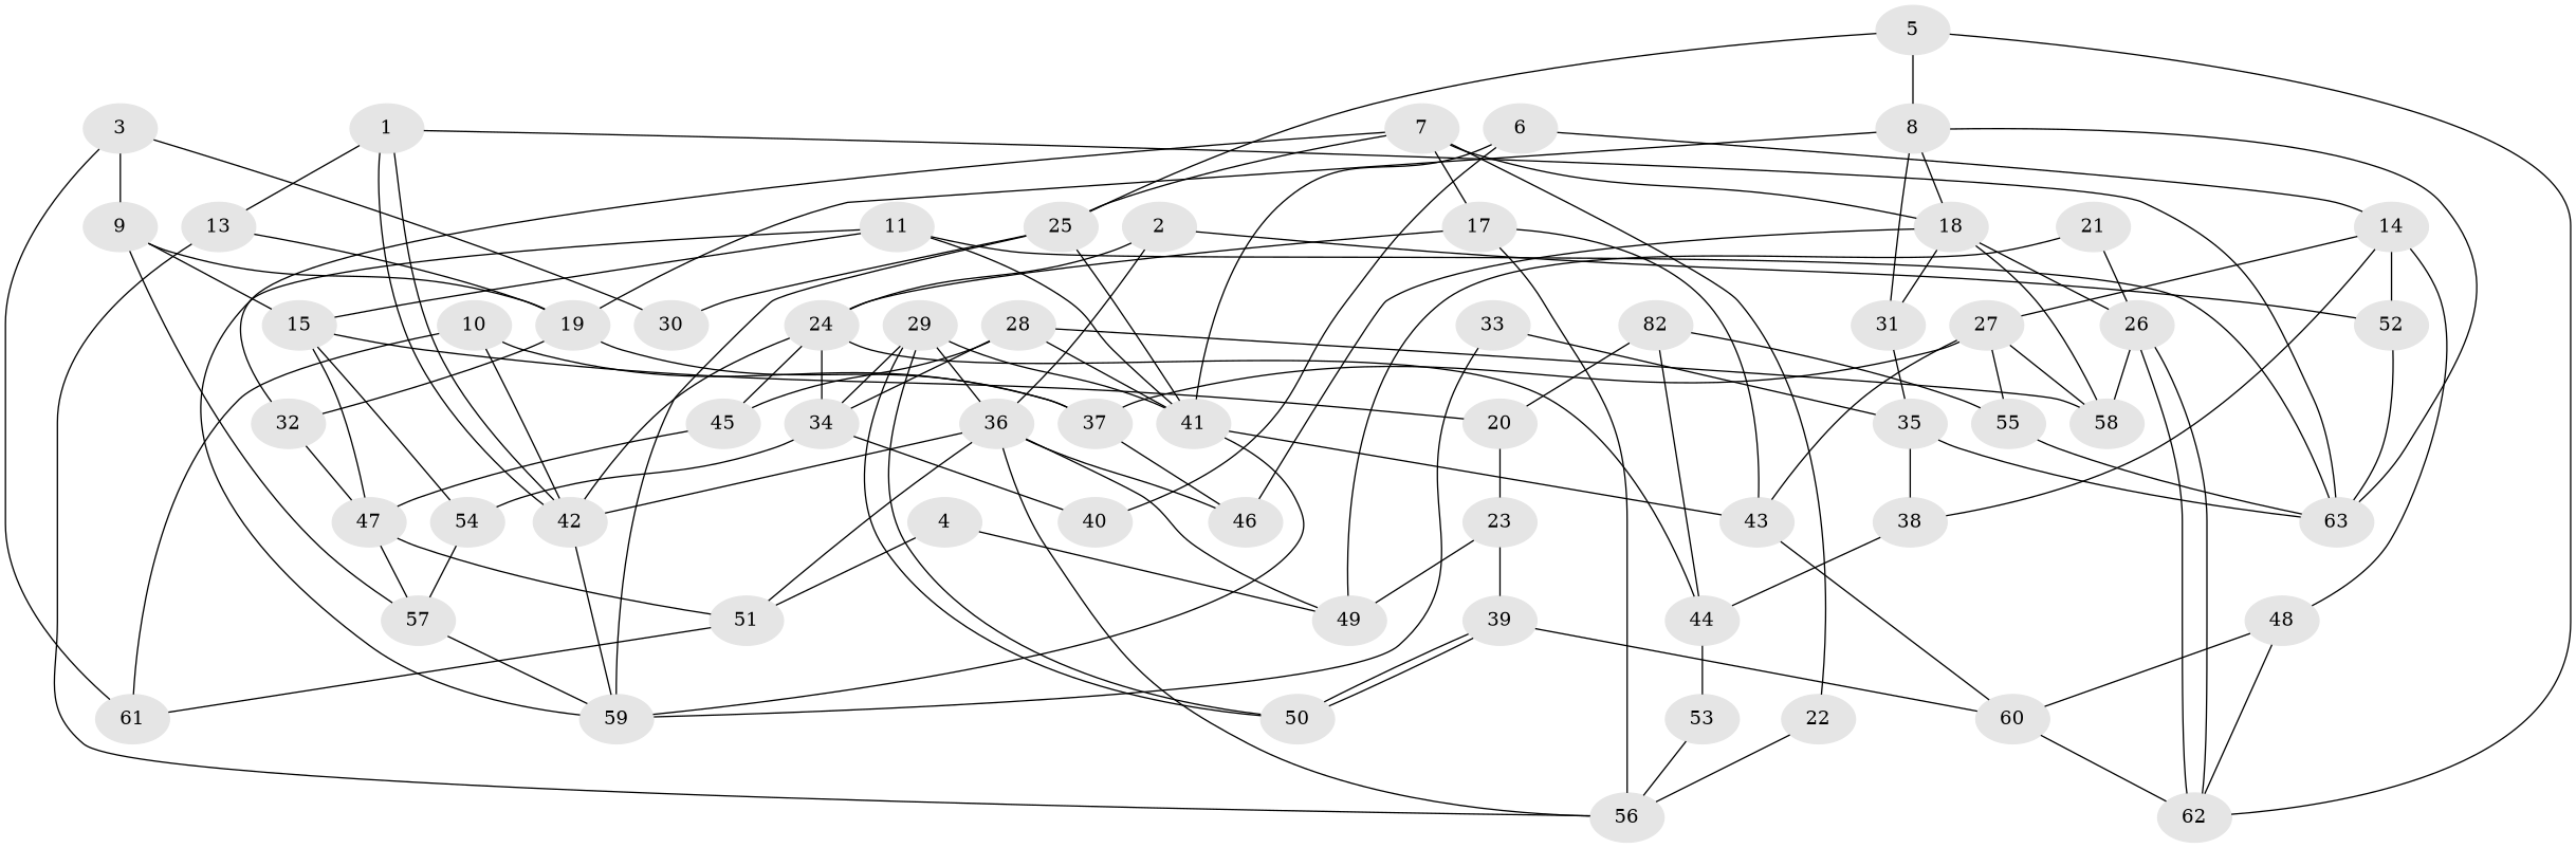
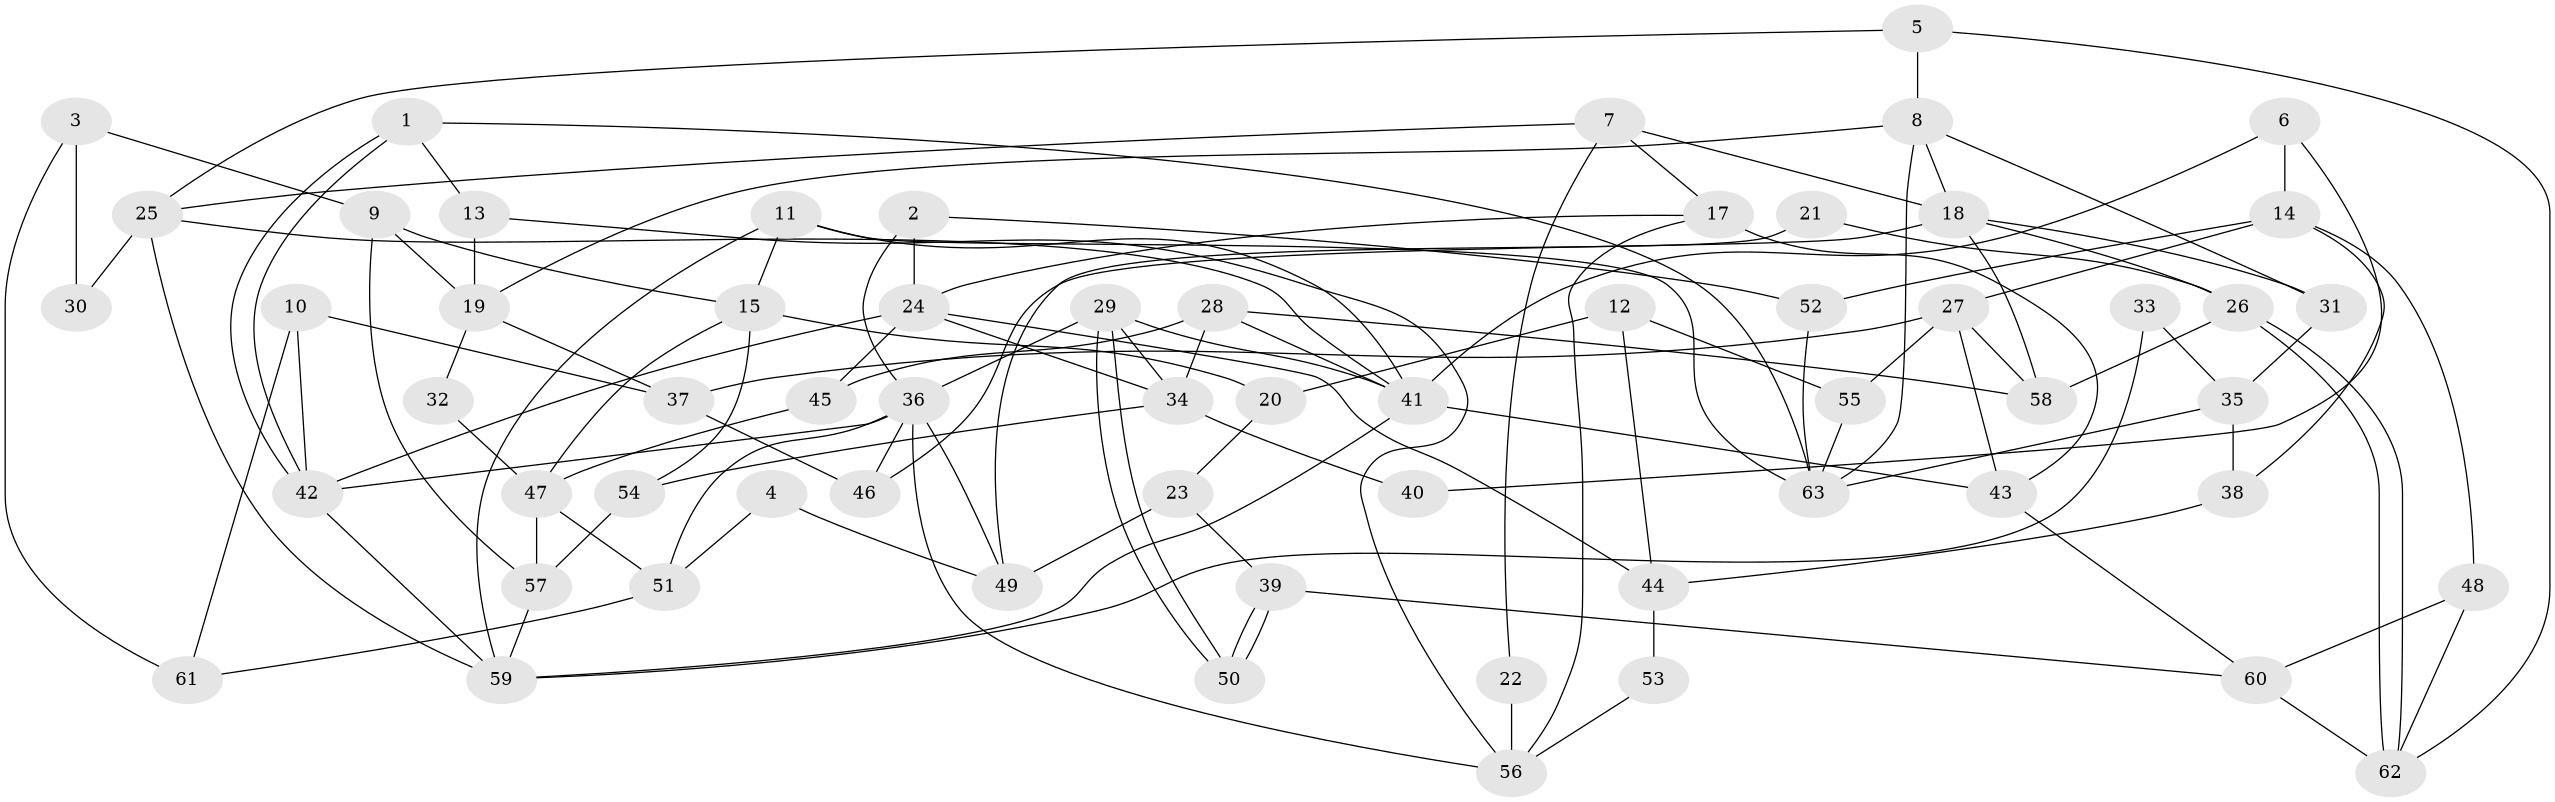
  graph {
    node [color=gray90 style=filled]
    1
    13
    42
    63
    19
    56
    59
    2
    24
    36
    52
    44
    34
    45
    49
    51
    46
    3
    9
    30
    61
    15
    57
    4
    5
    8
    25
    62
    18
    31
    41
    6
    14
    40
    27
    38
    48
    43
    7
    17
    22
    32
    26
    58
    47
    37
    35
    20
    54
    10
    11
-   12 [label=82]
+   12
    55
    23
    53
    60
    39
    21
    50
    28
    29
    33
    1 -- 13
    1 -- 42
    1 -- 42
    1 -- 63
    13 -- 19
    13 -- 56
    42 -- 59
    19 -- 32
    19 -- 37
    2 -- 24
    2 -- 36
    2 -- 52
    24 -- 42
    24 -- 44
    24 -- 34
    24 -- 45
    36 -- 42
    36 -- 56
    36 -- 49
    36 -- 51
    36 -- 46
    52 -- 63
    44 -- 53
    34 -- 40
    34 -- 54
    45 -- 47
    51 -- 61
    3 -- 9
    3 -- 30
    3 -- 61
    9 -- 19
    9 -- 15
    9 -- 57
    15 -- 47
    15 -- 20
    15 -- 54
    57 -- 59
    4 -- 49
    4 -- 51
    5 -- 8
    5 -- 25
    5 -- 62
    8 -- 63
    8 -- 19
    8 -- 18
    8 -- 31
    25 -- 59
    25 -- 30
    25 -- 41
    18 -- 46
    18 -- 31
    18 -- 26
    18 -- 58
    31 -- 35
    41 -- 59
    41 -- 43
    6 -- 41
    6 -- 14
    6 -- 40
    14 -- 52
    14 -- 27
    14 -- 38
    14 -- 48
    27 -- 43
    27 -- 58
    27 -- 37
    27 -- 55
    38 -- 44
    48 -- 62
    48 -- 60
    43 -- 60
    7 -- 25
    7 -- 18
    7 -- 17
    7 -- 22
-   7 -- 32
    17 -- 56
    17 -- 24
    17 -- 43
    22 -- 56
    32 -- 47
    26 -- 62
    26 -- 62
    26 -- 58
    47 -- 51
    47 -- 57
    37 -- 46
    35 -- 63
    35 -- 38
    20 -- 23
    54 -- 57
    10 -- 42
    10 -- 61
    10 -- 37
    11 -- 63
    11 -- 59
    11 -- 15
    11 -- 41
    12 -- 44
    12 -- 20
    12 -- 55
    55 -- 63
    23 -- 49
    23 -- 39
    53 -- 56
    60 -- 62
    39 -- 60
    39 -- 50
    39 -- 50
    21 -- 49
    21 -- 26
    28 -- 34
    28 -- 45
    28 -- 41
    28 -- 58
    29 -- 36
    29 -- 34
    29 -- 41
    29 -- 50
    29 -- 50
    33 -- 59
    33 -- 35
  }
